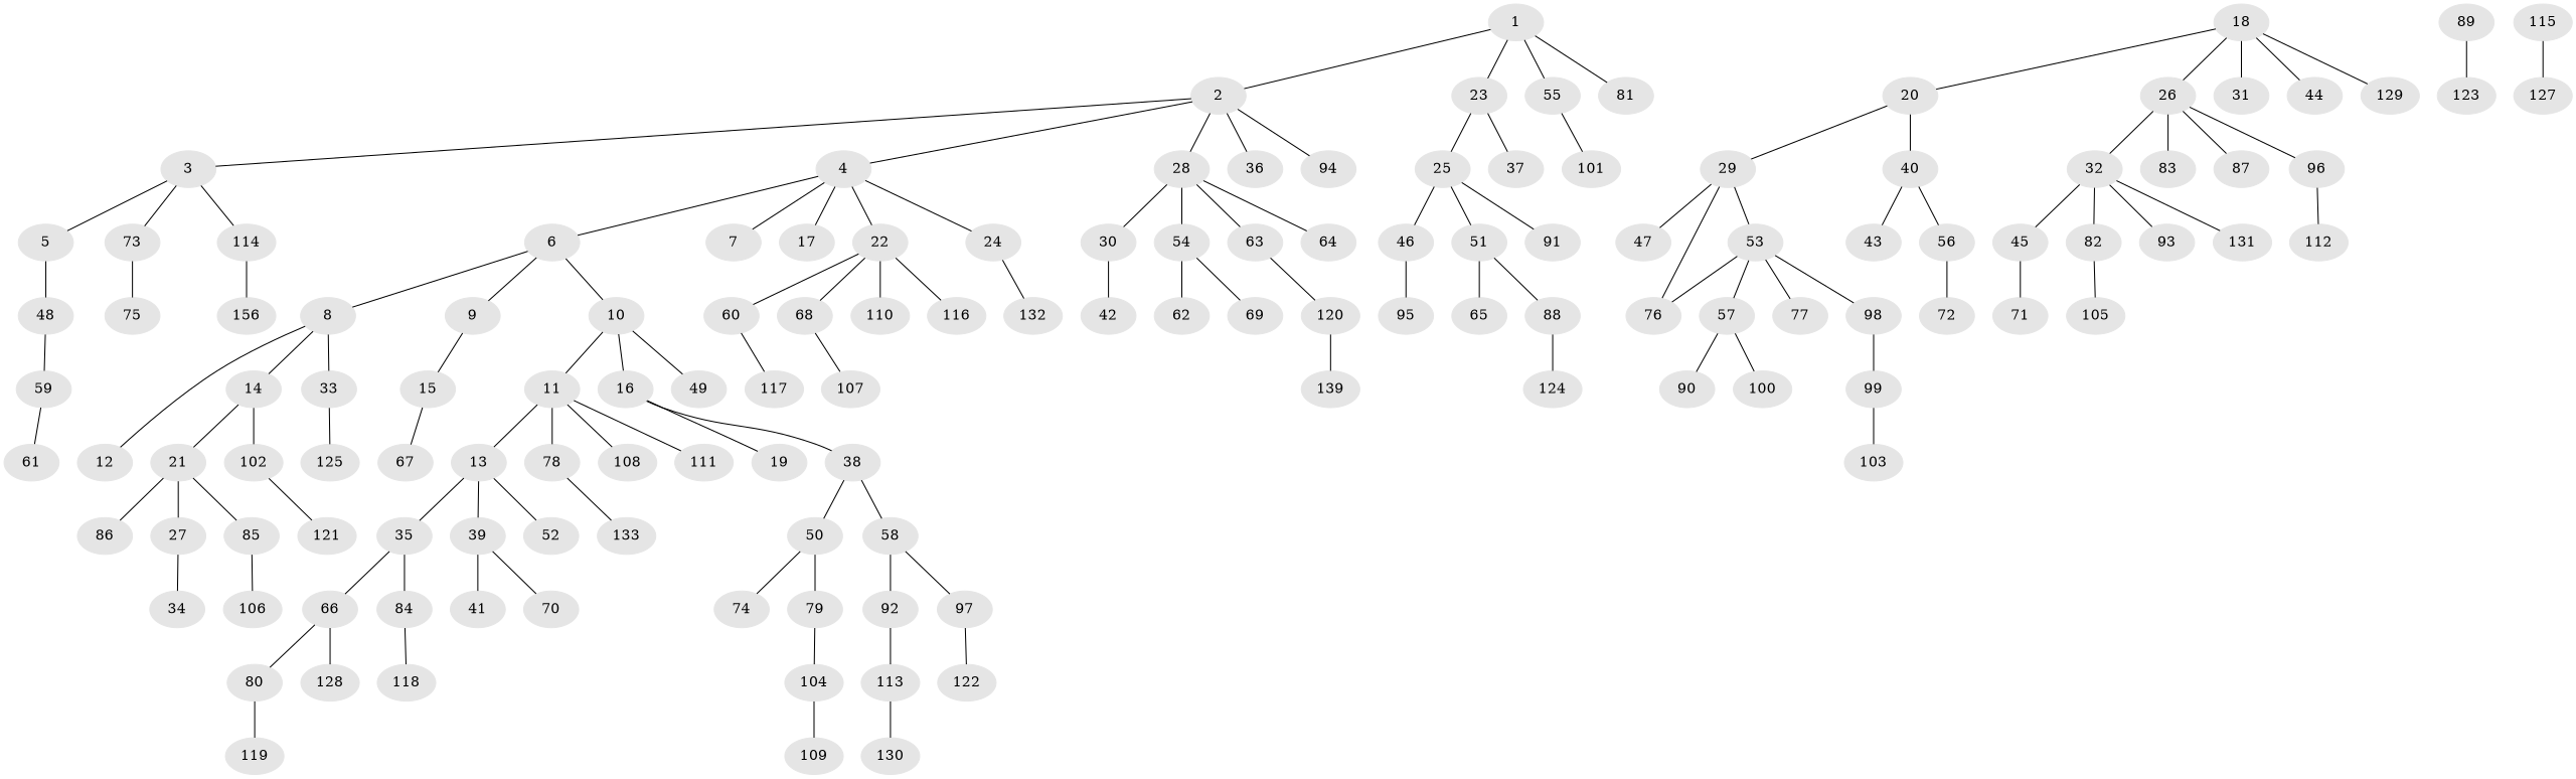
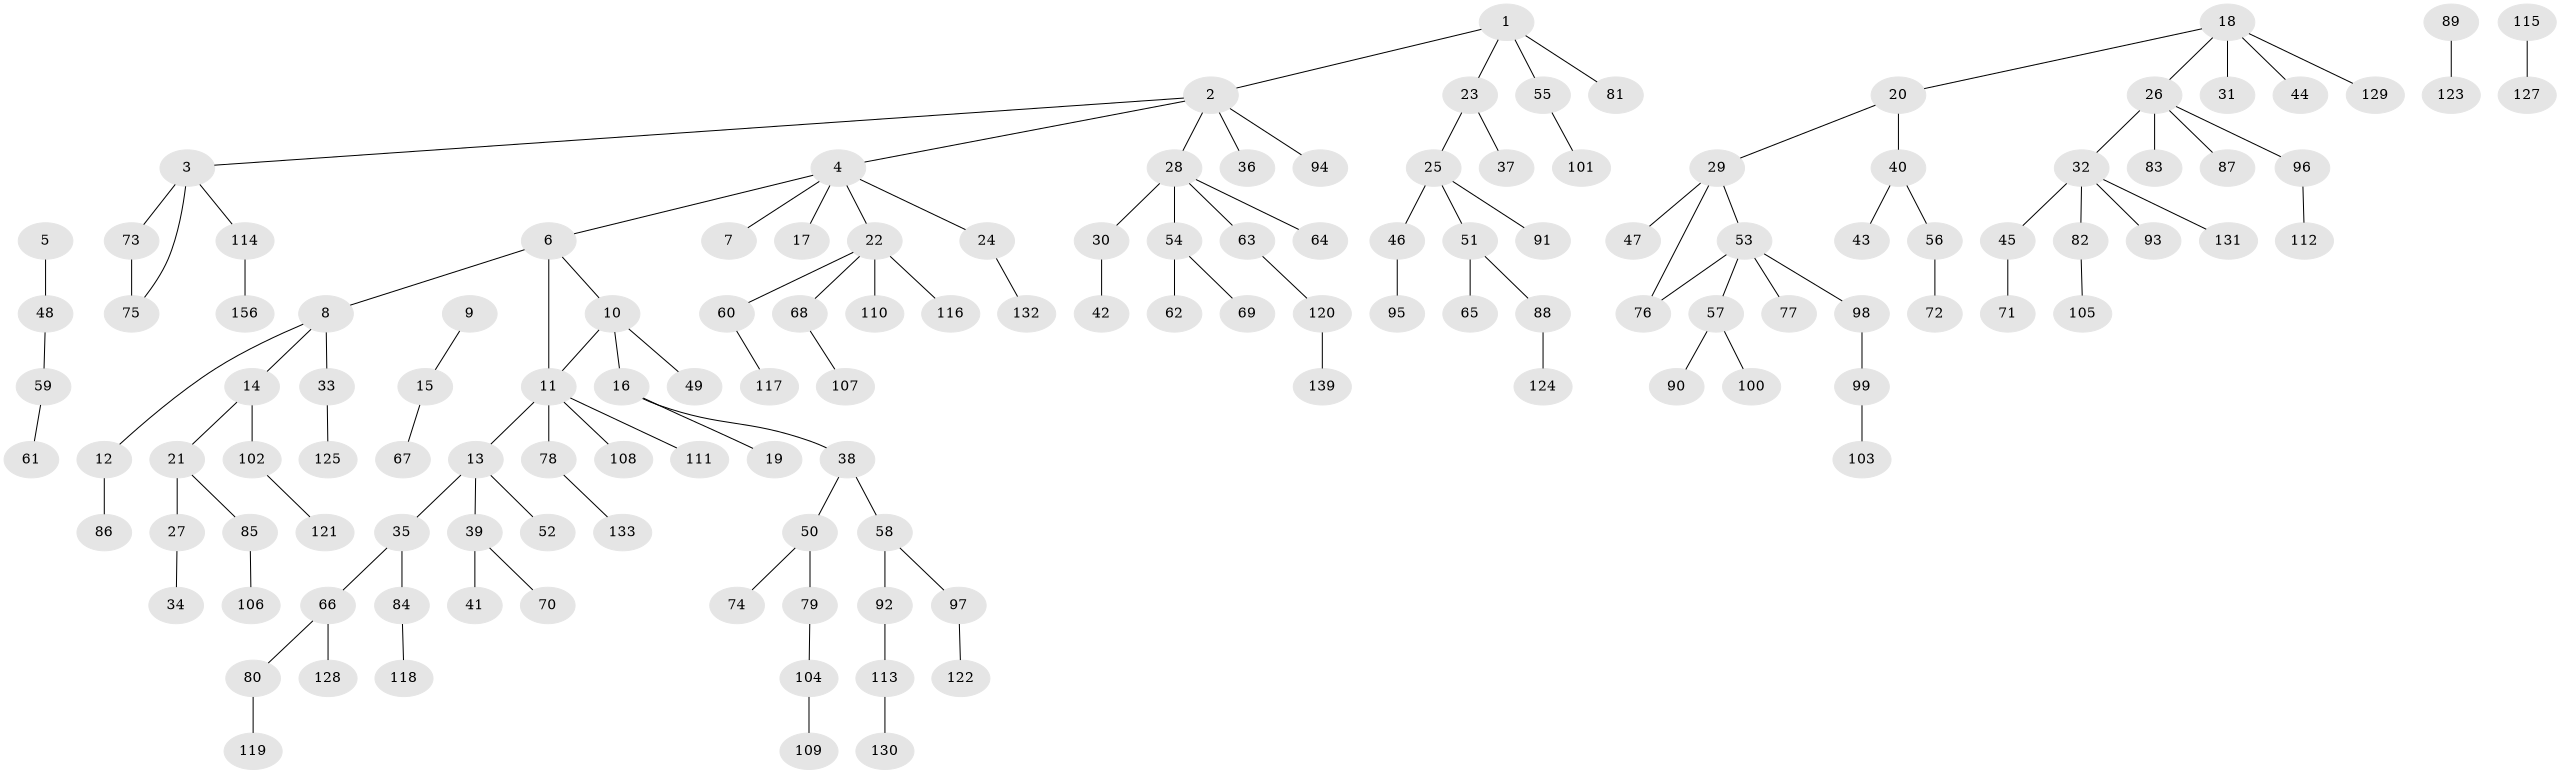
  graph {
    node [color=gray90 style=filled]
    1
    2
    23
    55
    81
    3
    4
    28
    36
    94
    25
    37
    101
    5
    73
    114
    6
    7
    17
    22
    24
    30
    54
    63
    64
    48
    75
    n28 [label=156]
    8
    9
    10
    60
    68
    110
    116
    132
    59
    12
    14
    33
    15
    11
    16
    49
    86
    21
    102
    125
    67
    13
    78
    108
    111
    19
    38
    35
    39
    52
    133
    66
    84
    41
    70
    27
    85
    121
    50
    58
    18
    20
    26
    31
    44
    129
    29
    40
    32
    83
    87
    96
    47
    53
    76
    43
    56
    34
    106
    117
    107
    46
    51
    91
    95
    65
    88
    45
    82
    93
    131
    112
    42
    62
    69
    120
    57
    77
    98
    71
    105
    80
    128
    118
    74
    79
    92
    97
    72
    61
    104
    124
    90
    100
    89
    123
    99
    113
    122
    n128 [label=139]
    115
    127
    119
    109
    130
    103
    1 -- 2
    1 -- 23
    1 -- 55
    1 -- 81
    2 -- 3
    2 -- 4
    2 -- 28
    2 -- 36
    2 -- 94
    23 -- 25
    23 -- 37
    55 -- 101
-   3 -- 5
+   3 -- 75
    3 -- 73
    3 -- 114
    4 -- 6
    4 -- 7
    4 -- 17
    4 -- 22
    4 -- 24
    28 -- 30
    28 -- 54
    28 -- 63
    28 -- 64
    25 -- 46
    25 -- 51
    25 -- 91
    5 -- 48
    73 -- 75
    114 -- n28
    6 -- 8
-   6 -- 9
+   6 -- 11
    6 -- 10
    22 -- 60
    22 -- 68
    22 -- 110
    22 -- 116
    24 -- 132
    30 -- 42
    54 -- 62
    54 -- 69
    63 -- 120
    48 -- 59
    8 -- 12
    8 -- 14
    8 -- 33
    9 -- 15
    10 -- 11
    10 -- 16
    10 -- 49
    60 -- 117
    68 -- 107
    59 -- 61
-   21 -- 86
+   12 -- 86
    14 -- 21
    14 -- 102
    33 -- 125
    15 -- 67
    11 -- 13
    11 -- 78
    11 -- 108
    11 -- 111
    16 -- 19
    16 -- 38
    21 -- 27
    21 -- 85
    102 -- 121
    13 -- 35
    13 -- 39
    13 -- 52
    78 -- 133
    38 -- 50
    38 -- 58
    35 -- 66
    35 -- 84
    39 -- 41
    39 -- 70
    66 -- 80
    66 -- 128
    84 -- 118
    27 -- 34
    85 -- 106
    50 -- 74
    50 -- 79
    58 -- 92
    58 -- 97
    18 -- 20
    18 -- 26
    18 -- 31
    18 -- 44
    18 -- 129
    20 -- 29
    20 -- 40
    26 -- 32
    26 -- 83
    26 -- 87
    26 -- 96
    29 -- 47
    29 -- 53
    29 -- 76
    40 -- 43
    40 -- 56
    32 -- 45
    32 -- 82
    32 -- 93
    32 -- 131
    96 -- 112
    53 -- 76
    53 -- 57
    53 -- 77
    53 -- 98
    56 -- 72
    46 -- 95
    51 -- 65
    51 -- 88
    88 -- 124
    45 -- 71
    82 -- 105
    120 -- n128
    57 -- 90
    57 -- 100
    98 -- 99
    80 -- 119
    79 -- 104
    92 -- 113
    97 -- 122
    104 -- 109
    89 -- 123
    99 -- 103
    113 -- 130
    115 -- 127
  }
